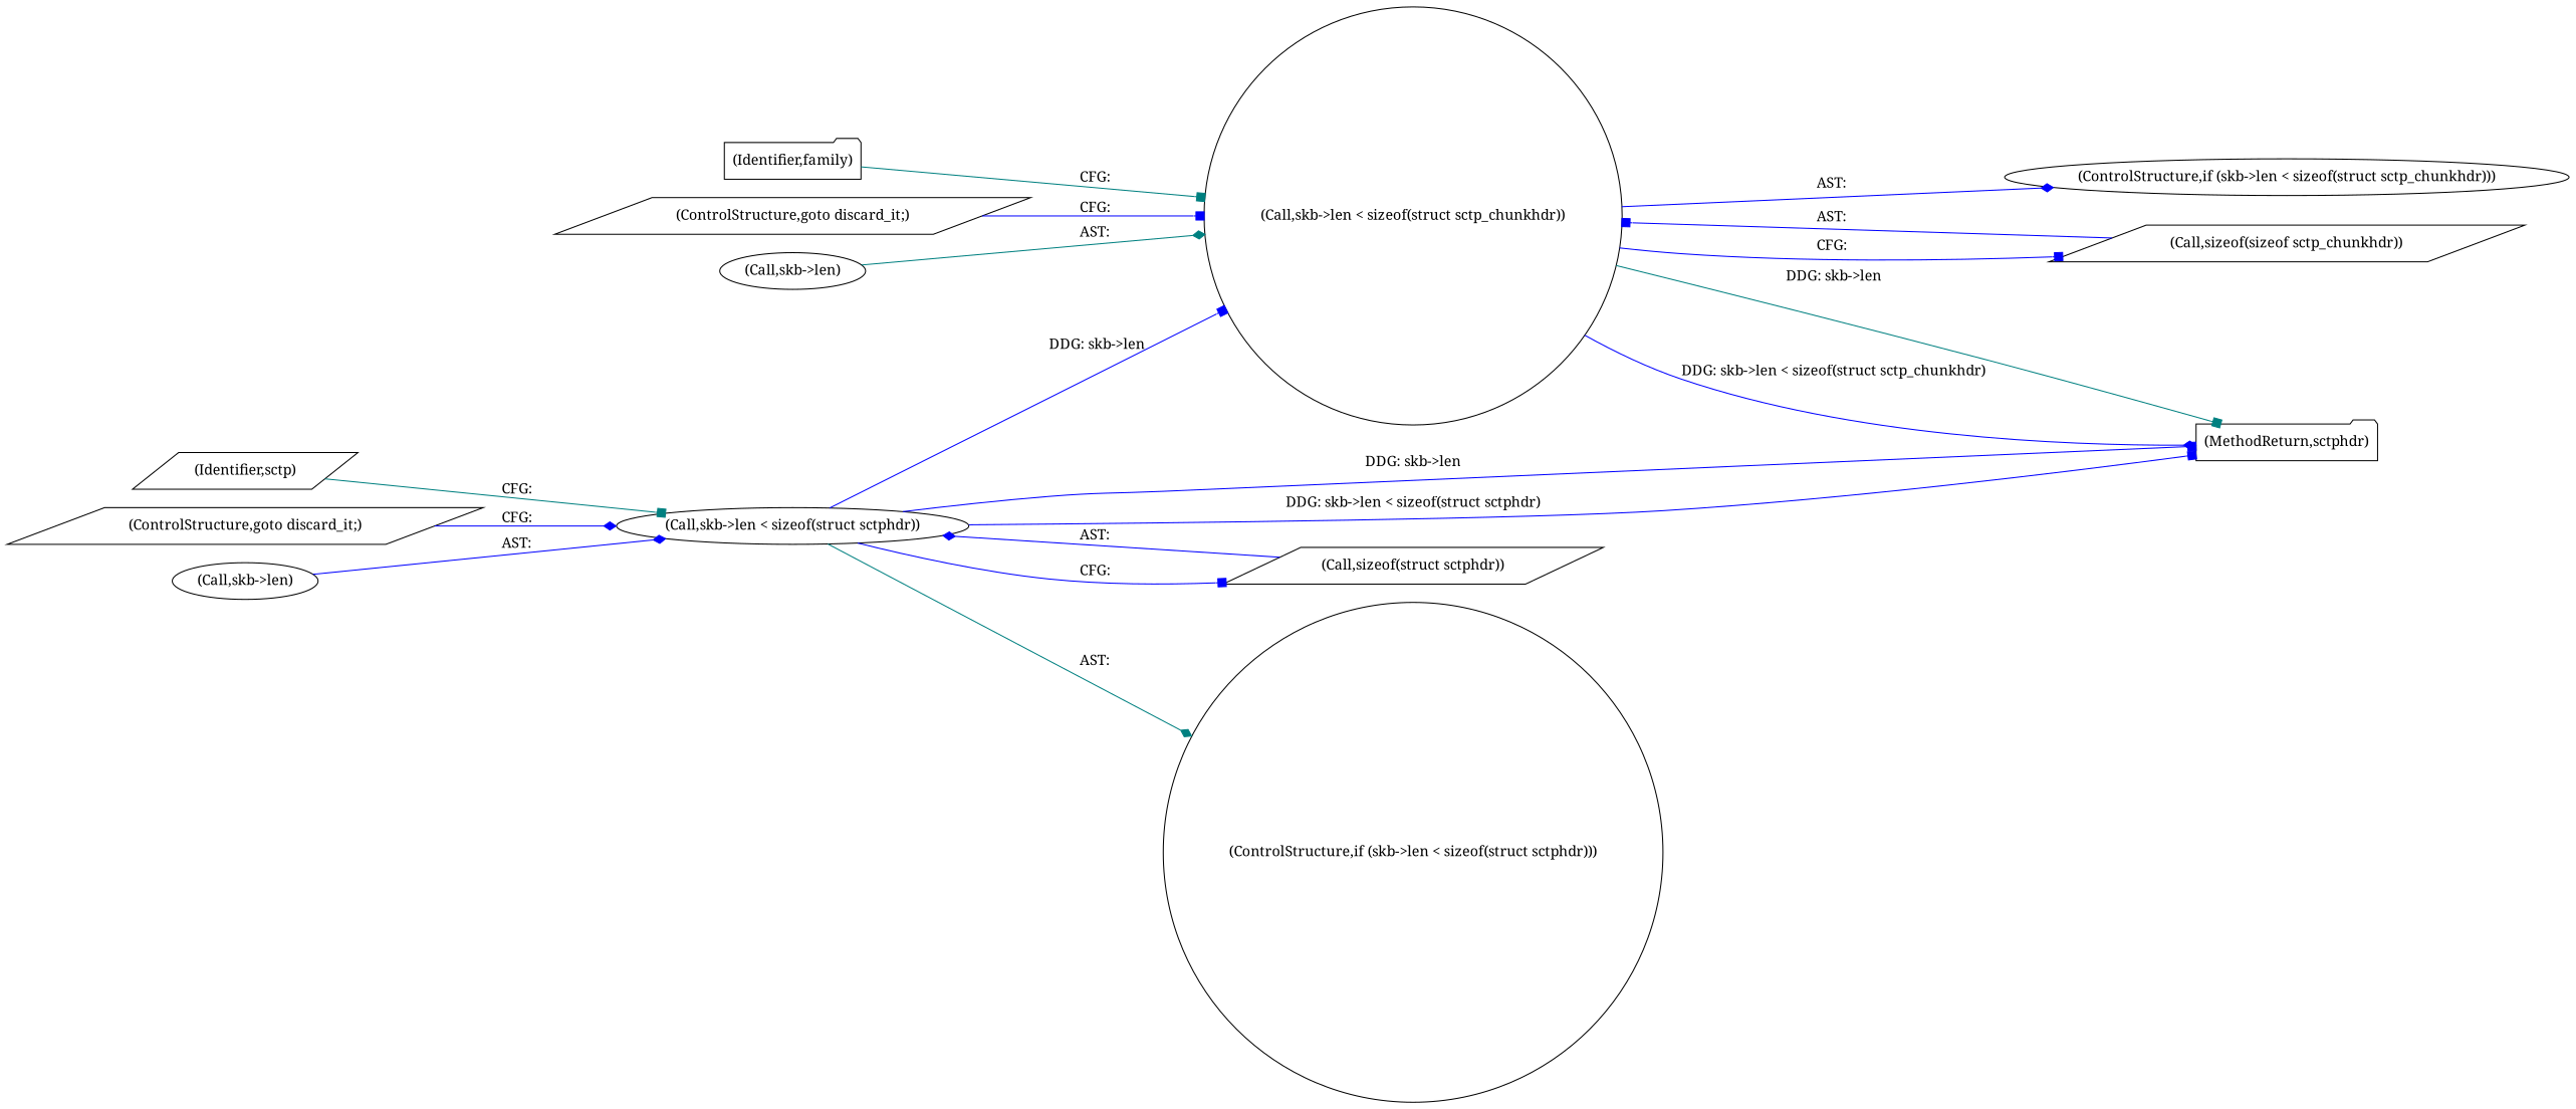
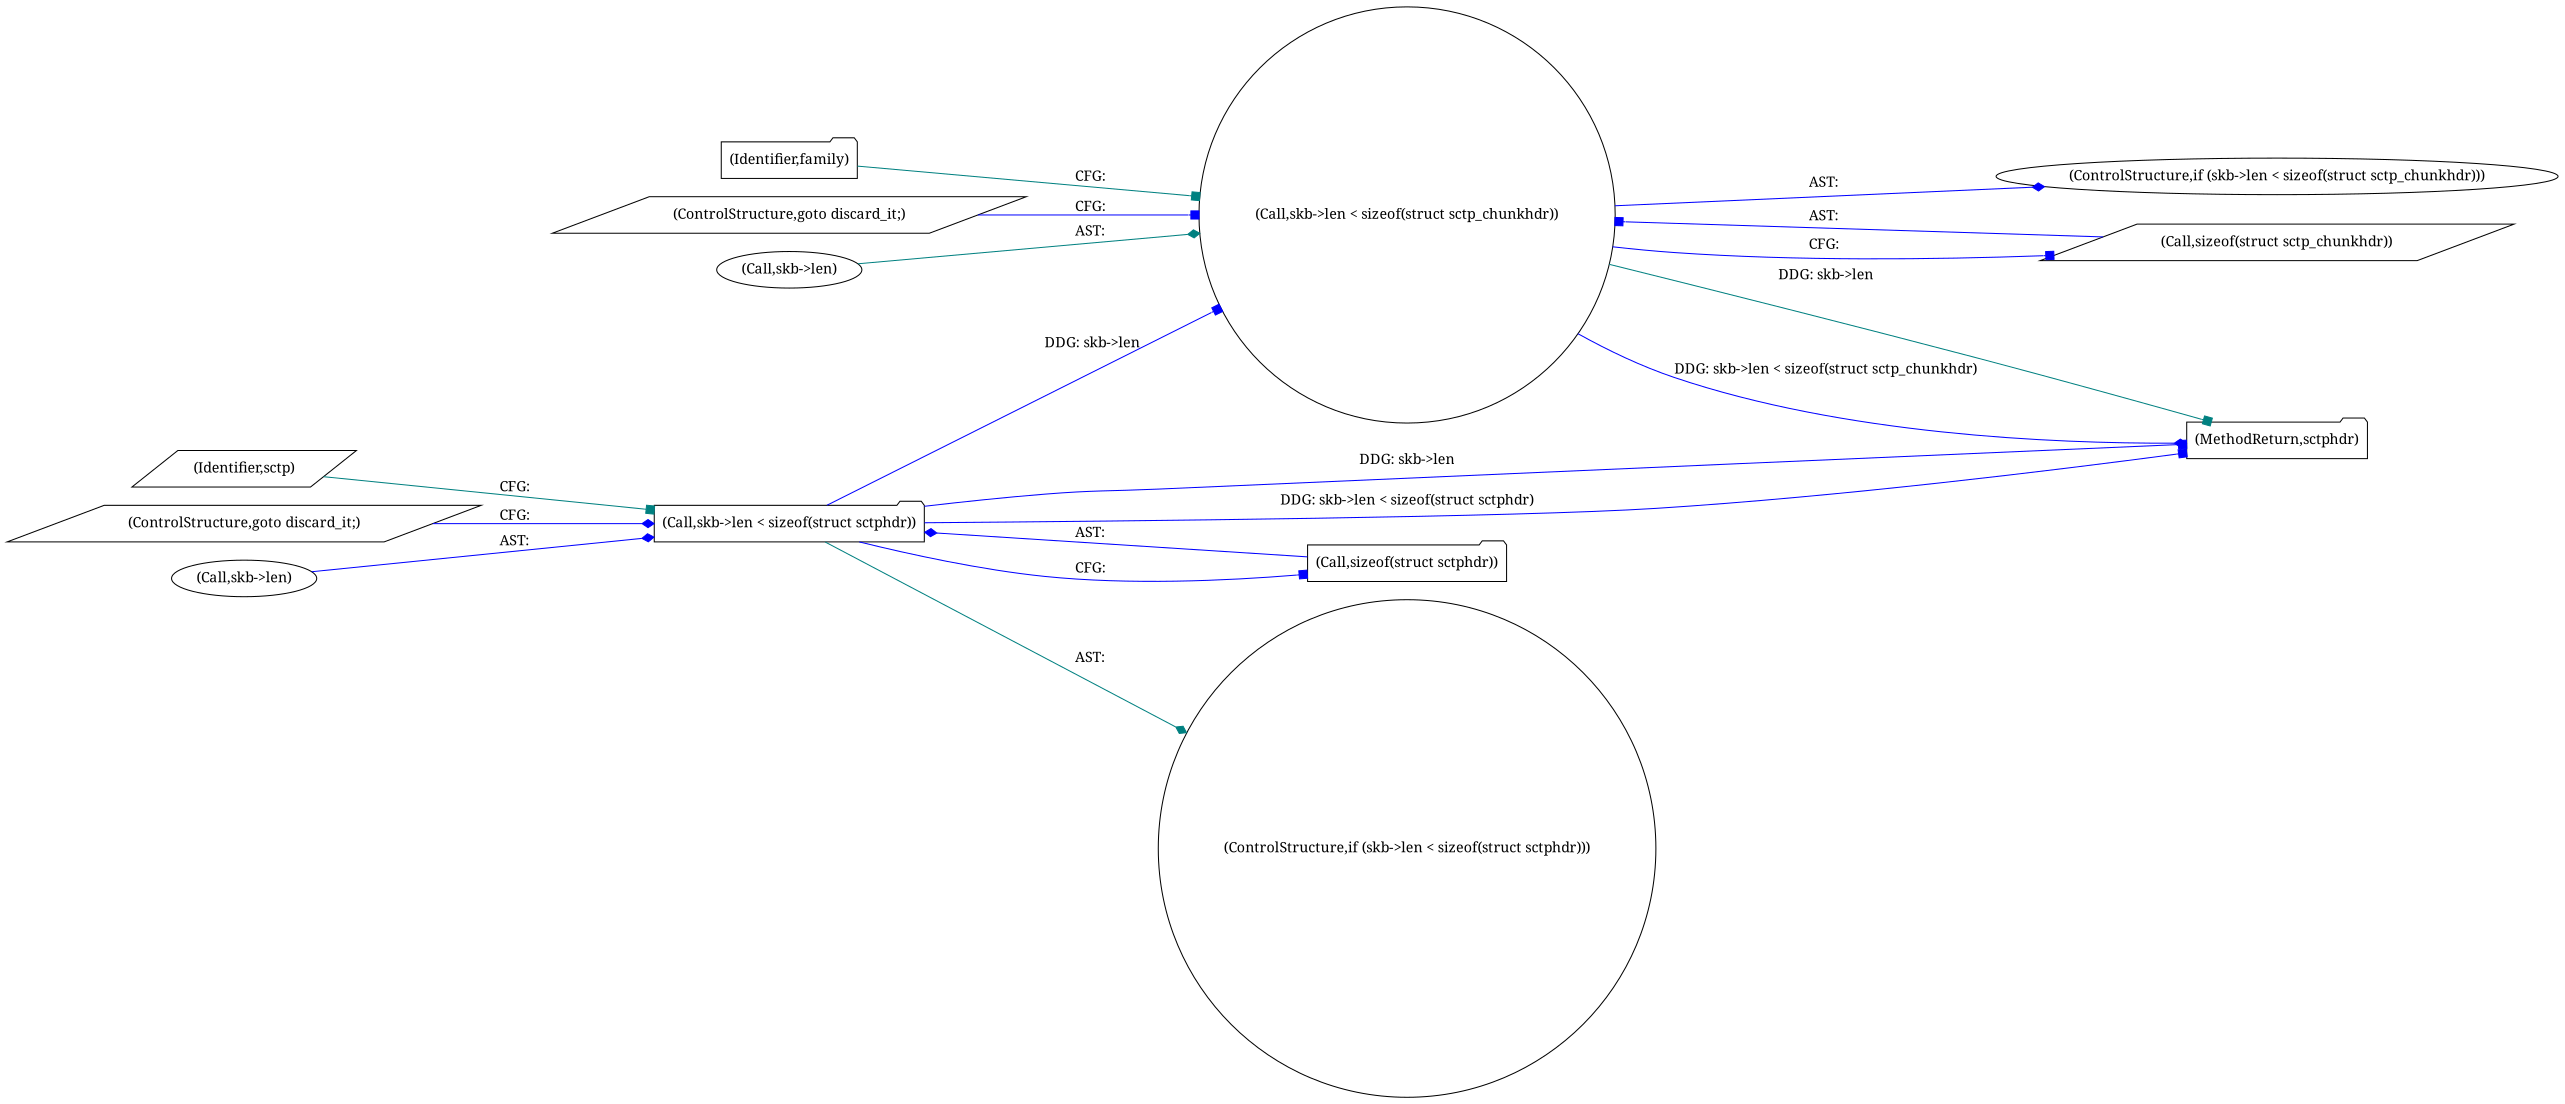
  digraph {
    fontname="Noto Serif"
    rankdir=LR
    node [fontname="Noto Serif" shape=folder]
    edge [arrowhead=box color=blue fontname="Noto Serif"]
-   n1 [label="(Call,skb->len < sizeof(struct sctphdr))" shape=ellipse]
+   n1 [label="(Call,skb->len < sizeof(struct sctphdr))"]
    n2 [label="(Call,skb->len < sizeof(struct sctp_chunkhdr))" shape=circle]
    n3 [label="(ControlStructure,if (skb->len < sizeof(struct sctphdr)))" shape=circle]
-   n4 [label="(Call,sizeof(struct sctphdr))" shape=parallelogram]
+   n4 [label="(Call,sizeof(struct sctphdr))"]
    n5 [label="(MethodReturn,sctphdr)"]
-   n6 [label="(Call,sizeof(sizeof sctp_chunkhdr))" shape=parallelogram]
+   n6 [label="(Call,sizeof(struct sctp_chunkhdr))" shape=parallelogram]
    n7 [label="(ControlStructure,if (skb->len < sizeof(struct sctp_chunkhdr)))" shape=ellipse]
    n8 [label="(Identifier,sctp)" shape=parallelogram]
    n9 [label="(Identifier,family)"]
    n10 [label="(ControlStructure,goto discard_it;)" shape=parallelogram]
    n11 [label="(Call,skb->len)" shape=ellipse]
    n12 [label="(ControlStructure,goto discard_it;)" shape=parallelogram]
    n13 [label="(Call,skb->len)" shape=ellipse]
    n1 -> n2 [label="DDG: skb->len"]
    n1 -> n3 [arrowhead=diamond color=teal label="AST: "]
    n1 -> n4 [label="CFG: "]
    n1 -> n5 [label="DDG: skb->len"]
    n1 -> n5 [label="DDG: skb->len < sizeof(struct sctphdr)"]
    n2 -> n5 [color=teal label="DDG: skb->len"]
    n2 -> n5 [arrowhead=diamond label="DDG: skb->len < sizeof(struct sctp_chunkhdr)"]
    n2 -> n6 [label="CFG: "]
    n2 -> n7 [arrowhead=diamond label="AST: "]
    n4 -> n1 [arrowhead=diamond label="AST: "]
    n6 -> n2 [label="AST: "]
    n8 -> n1 [color=teal label="CFG: "]
    n9 -> n2 [color=teal label="CFG: "]
    n10 -> n2 [label="CFG: "]
    n11 -> n2 [arrowhead=diamond color=teal label="AST: "]
    n12 -> n1 [arrowhead=diamond label="CFG: "]
    n13 -> n1 [arrowhead=diamond label="AST: "]
  }
